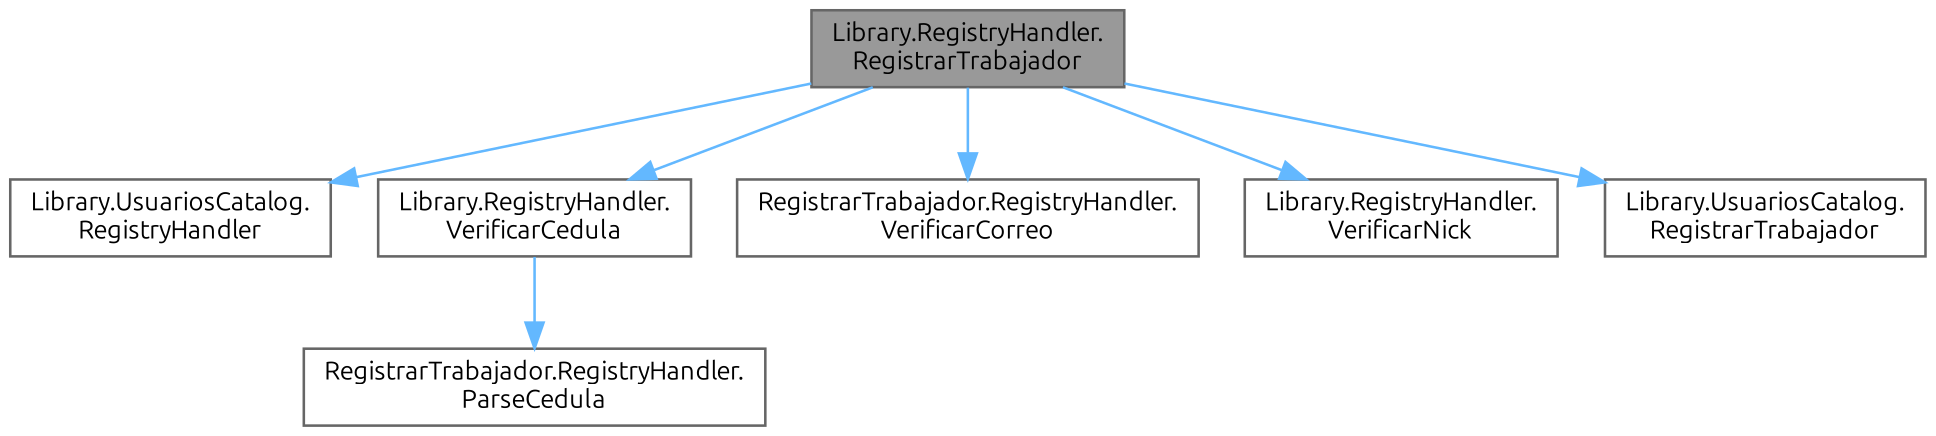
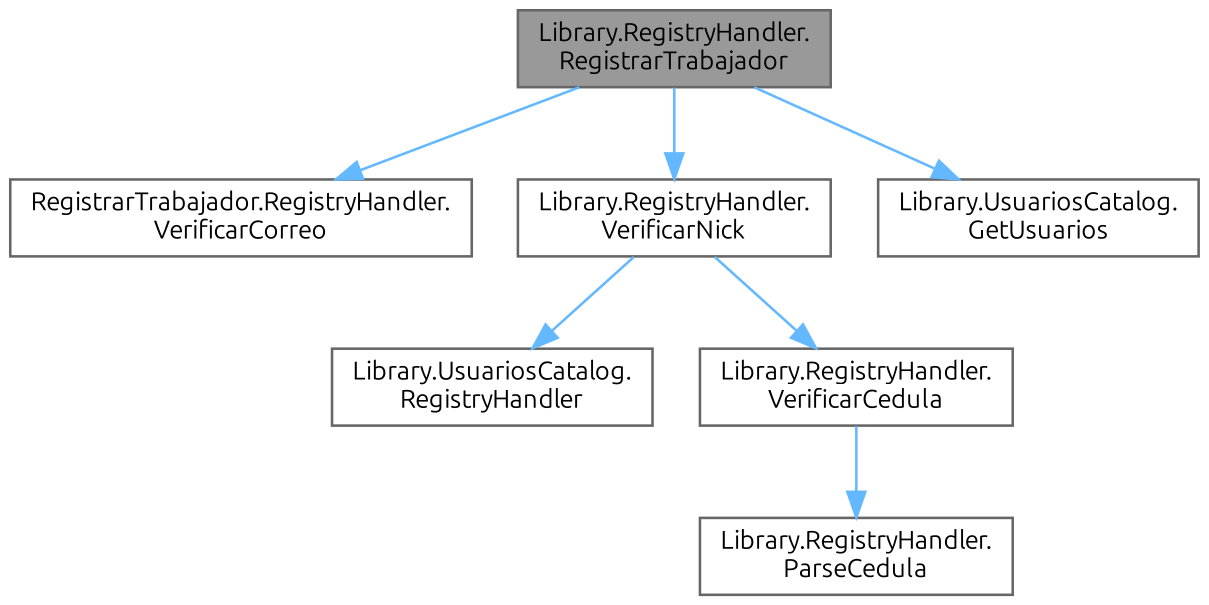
  digraph {
    fontname=Ubuntu
    rankdir=TB
    node [color=grey40 fillcolor=white fontname=Ubuntu fontsize=10 shape=box style=filled]
    edge [color=steelblue1 fontname=Ubuntu fontsize=10 labelfontname=Helvetica labelfontsize=10 style=solid]
    n1 [color=gray40 fillcolor=grey60 fontcolor=black height=0.2 label="Library.RegistryHandler.\lRegistrarTrabajador" width=0.4]
    n2 [height=0.2 label="Library.UsuariosCatalog.\lRegistryHandler" width=0.4]
    n3 [height=0.2 label="Library.RegistryHandler.\lVerificarCedula" width=0.4]
    n4 [height=0.2 label="RegistrarTrabajador.RegistryHandler.\lVerificarCorreo" width=0.4]
    n5 [height=0.2 label="Library.RegistryHandler.\lVerificarNick" width=0.4]
-   n6 [height=0.2 label="Library.UsuariosCatalog.\lRegistrarTrabajador" width=0.4]
-   n7 [height=0.2 label="RegistrarTrabajador.RegistryHandler.\lParseCedula" width=0.4]
-   n1 -> n2
-   n1 -> n3
+   n6 [height=0.2 label="Library.UsuariosCatalog.\lGetUsuarios" width=0.4]
+   n7 [height=0.2 label="Library.RegistryHandler.\lParseCedula" width=0.4]
+   n5 -> n2
+   n5 -> n3
    n1 -> n4
    n1 -> n5
    n1 -> n6
    n3 -> n7
  }
